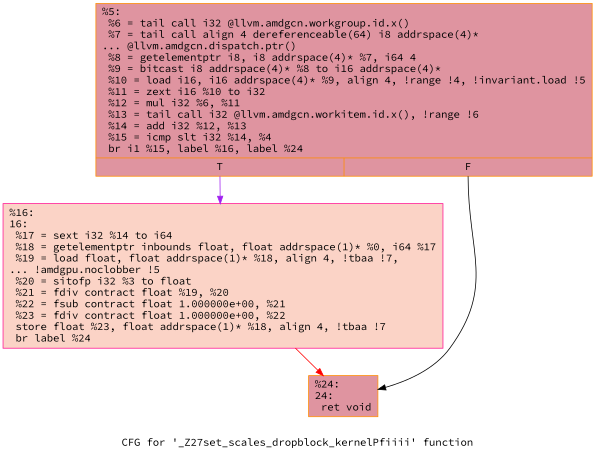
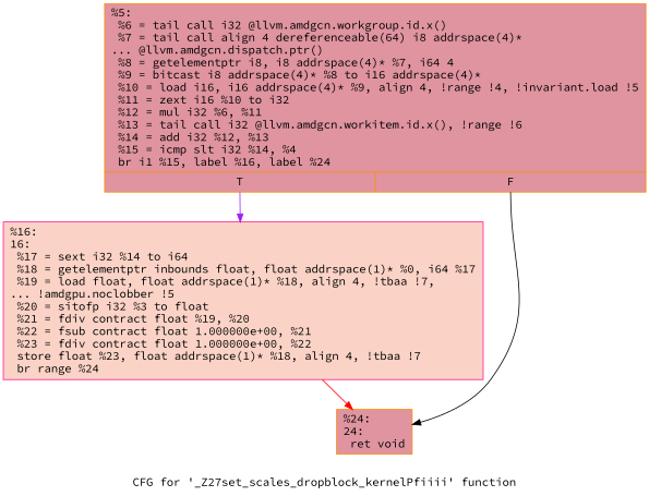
  digraph {
    label="CFG for '_Z27set_scales_dropblock_kernelPfiiii' function"
    fontname="Source Code Pro"
    node [color=darkorange fillcolor="#b70d2870" shape=record style=filled fontname="Source Code Pro"]
    edge [fontname="Source Code Pro"]
    n1 [label="{%5:\l  %6 = tail call i32 @llvm.amdgcn.workgroup.id.x()\l  %7 = tail call align 4 dereferenceable(64) i8 addrspace(4)*\l... @llvm.amdgcn.dispatch.ptr()\l  %8 = getelementptr i8, i8 addrspace(4)* %7, i64 4\l  %9 = bitcast i8 addrspace(4)* %8 to i16 addrspace(4)*\l  %10 = load i16, i16 addrspace(4)* %9, align 4, !range !4, !invariant.load !5\l  %11 = zext i16 %10 to i32\l  %12 = mul i32 %6, %11\l  %13 = tail call i32 @llvm.amdgcn.workitem.id.x(), !range !6\l  %14 = add i32 %12, %13\l  %15 = icmp slt i32 %14, %4\l  br i1 %15, label %16, label %24\l|{<s0>T|<s1>F}}"]
-   n2 [color=deeppink fillcolor="#f59c7d70" label="{%16:\l16:                                               \l  %17 = sext i32 %14 to i64\l  %18 = getelementptr inbounds float, float addrspace(1)* %0, i64 %17\l  %19 = load float, float addrspace(1)* %18, align 4, !tbaa !7,\l... !amdgpu.noclobber !5\l  %20 = sitofp i32 %3 to float\l  %21 = fdiv contract float %19, %20\l  %22 = fsub contract float 1.000000e+00, %21\l  %23 = fdiv contract float 1.000000e+00, %22\l  store float %23, float addrspace(1)* %18, align 4, !tbaa !7\l  br label %24\l}"]
+   n2 [color=deeppink fillcolor="#f59c7d70" label="{%16:\l16:                                               \l  %17 = sext i32 %14 to i64\l  %18 = getelementptr inbounds float, float addrspace(1)* %0, i64 %17\l  %19 = load float, float addrspace(1)* %18, align 4, !tbaa !7,\l... !amdgpu.noclobber !5\l  %20 = sitofp i32 %3 to float\l  %21 = fdiv contract float %19, %20\l  %22 = fsub contract float 1.000000e+00, %21\l  %23 = fdiv contract float 1.000000e+00, %22\l  store float %23, float addrspace(1)* %18, align 4, !tbaa !7\l  br range %24\l}"]
    n3 [label="{%24:\l24:                                               \l  ret void\l}"]
    n1 -> n2 [tailport=s0 color=purple]
    n1 -> n3 [tailport=s1 color=black]
    n2 -> n3 [color=red]
  }
